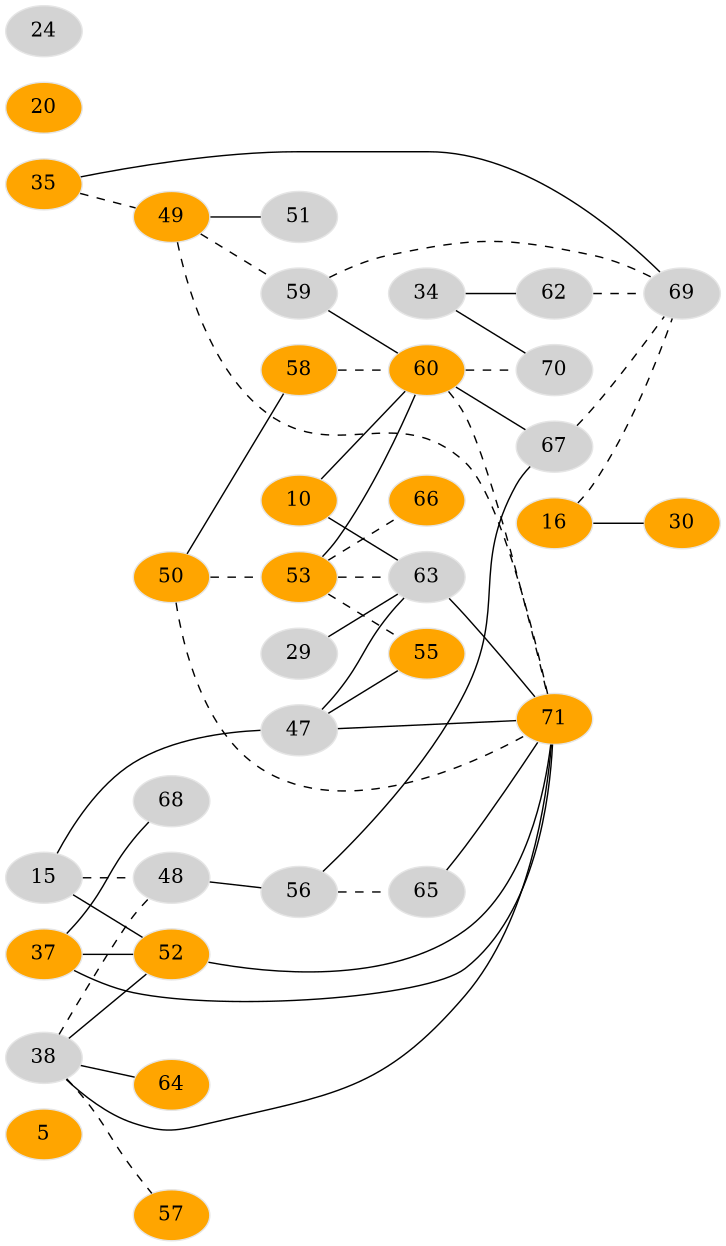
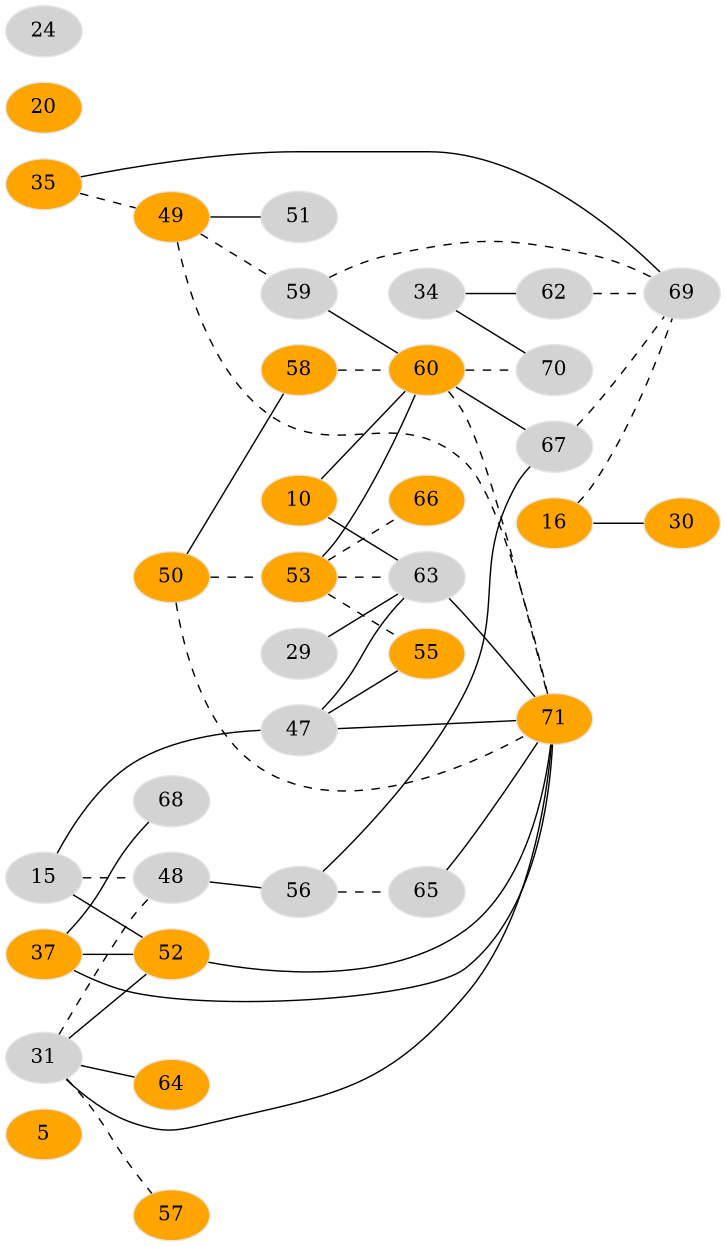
  graph {
    rankdir=LR
    node [color=gray90 fillcolor=orange style=filled]
    edge [style=solid]
    5
    60 [super="+3+23+43"]
    70 [fillcolor=lightgrey]
    71 [super="+39+61"]
    67 [fillcolor=lightgrey super="+28+45"]
    10
    63 [fillcolor=lightgrey super="+32+54"]
    15 [fillcolor=lightgrey super="+9"]
    47 [fillcolor=lightgrey super="+44"]
    48 [fillcolor=lightgrey super="+46"]
    52
    55
    56 [fillcolor=lightgrey]
    16 [super="+14"]
    30
    69 [fillcolor=lightgrey super="+40"]
    20
    24 [fillcolor=lightgrey]
    29 [fillcolor=lightgrey]
    34 [fillcolor=lightgrey super="+17"]
    62 [fillcolor=lightgrey]
    49 [super="+2+19"]
    51 [fillcolor=lightgrey super="+26"]
    59 [fillcolor=lightgrey super="+11+42"]
    35
    37 [super="+1+27"]
    68 [fillcolor=lightgrey]
-   38 [fillcolor=lightgrey super="+21+22+36"]
+   38 [fillcolor=lightgrey super="+21+22+36" label=31]
    57
    64
    65 [fillcolor=lightgrey]
    53 [super="+31+33"]
    66
    50
    58
    60 -- 70 [style=dashed]
    60 -- 71 [style=dashed weight=2]
    60 -- 67
    67 -- 69 [style=dashed]
    10 -- 60
    10 -- 63
    63 -- 71
    15 -- 47
    15 -- 48 [style=dashed]
    15 -- 52
    47 -- 71 [weight=2]
    47 -- 63
    47 -- 55
    48 -- 56 [weight=2]
    52 -- 71
    56 -- 67
    56 -- 65 [style=dashed]
    16 -- 30
    16 -- 69 [style=dashed]
    29 -- 63
    34 -- 70
    34 -- 62
    62 -- 69 [style=dashed]
    49 -- 71 [style=dashed]
    49 -- 51 [weight=2]
    49 -- 59 [style=dashed]
    59 -- 60
    59 -- 69 [style=dashed]
    35 -- 69
    35 -- 49 [style=dashed]
    37 -- 71
    37 -- 52 [weight=2]
    37 -- 68
    38 -- 71
    38 -- 48 [style=dashed]
    38 -- 52 [weight=2]
    38 -- 57 [style=dashed]
    38 -- 64
    65 -- 71
    53 -- 60 [weight=2]
    53 -- 63 [style=dashed weight=2]
    53 -- 55 [style=dashed weight=2]
    53 -- 66 [style=dashed]
    50 -- 71 [style=dashed]
    50 -- 53 [style=dashed]
    50 -- 58
    58 -- 60 [style=dashed]
  }
